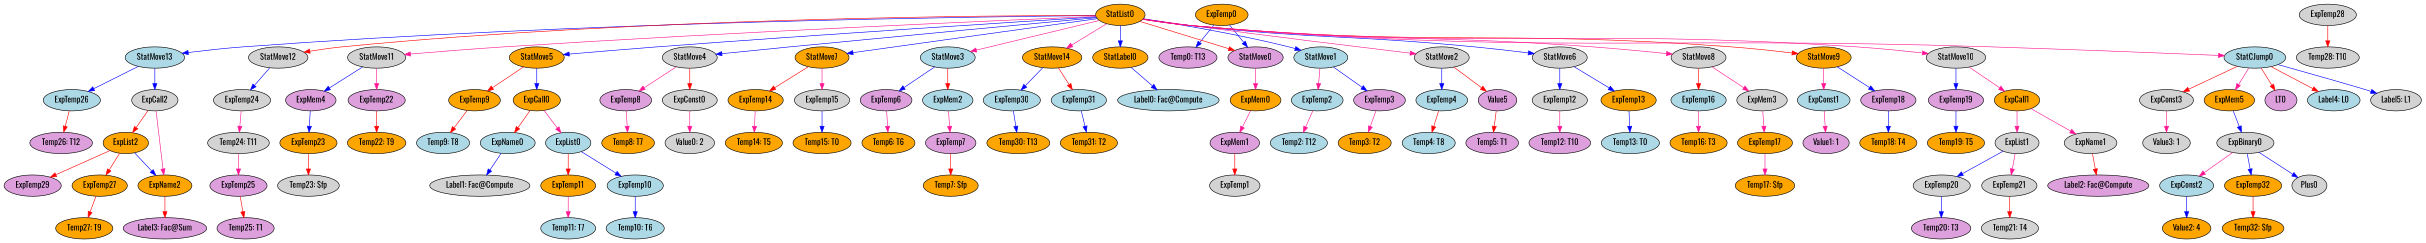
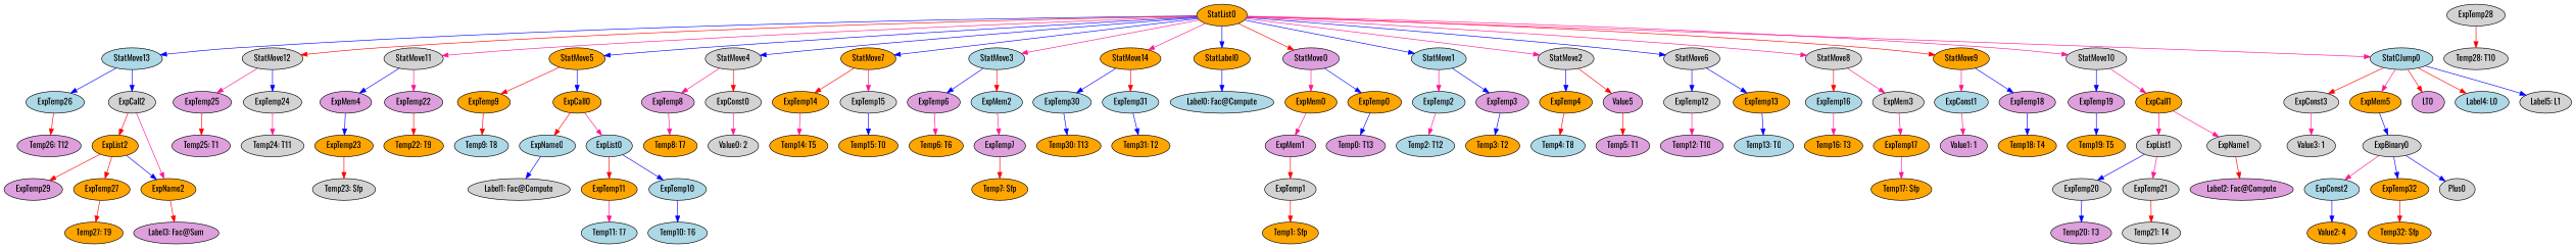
  digraph {
    fontname=Oswald
    ordering=out
    node [fillcolor=orange fontname=Oswald style=filled]
    edge [color=blue fontname=Oswald]
    ExpConst3 [fillcolor=lightgrey]
    "Value3: 1" [fillcolor=lightgrey]
    ExpTemp30 [fillcolor=lightblue]
    "Temp30: T13"
    ExpTemp29 [fillcolor=plum]
    ExpList2
    ExpTemp27
    ExpName2
    "Temp27: T9"
    ExpTemp28 [fillcolor=lightgrey]
    "Temp28: T10" [fillcolor=lightgrey]
    "Label3: Fac@Sum" [fillcolor=plum]
    StatMove13 [fillcolor=lightblue]
    ExpTemp26 [fillcolor=lightblue]
    ExpCall2 [fillcolor=lightgrey]
    "Temp26: T12" [fillcolor=plum]
    ExpTemp25 [fillcolor=plum]
    "Temp25: T1" [fillcolor=plum]
    ExpConst2 [fillcolor=lightblue]
    "Value2: 4"
    StatMove12 [fillcolor=lightgrey]
    ExpTemp24 [fillcolor=lightgrey]
    "Temp24: T11" [fillcolor=lightgrey]
    ExpMem4 [fillcolor=plum]
    ExpTemp23
    "Temp23: $fp" [fillcolor=lightgrey]
    ExpBinary0 [fillcolor=lightgrey]
    ExpTemp32
    Plus0 [fillcolor=lightgrey]
    "Temp32: $fp"
    StatMove11 [fillcolor=lightgrey]
    ExpTemp22 [fillcolor=plum]
    "Temp22: T9"
    "Temp9: T8" [fillcolor=lightblue]
    ExpTemp9
    StatMove5
    ExpCall0
    ExpName0 [fillcolor=lightblue]
    ExpList0 [fillcolor=lightblue]
    "Label1: Fac@Compute" [fillcolor=lightgrey]
    ExpTemp11
    ExpTemp10 [fillcolor=lightblue]
    ExpConst1 [fillcolor=lightblue]
    "Value1: 1" [fillcolor=plum]
    StatMove4 [fillcolor=lightgrey]
    ExpTemp8 [fillcolor=plum]
    ExpConst0 [fillcolor=lightgrey]
    "Temp8: T7"
    "Value0: 2" [fillcolor=lightgrey]
    ExpMem1 [fillcolor=plum]
    ExpMem0
    ExpTemp1 [fillcolor=lightgrey]
+   "Temp1: $fp"
    StatMove7
    ExpTemp14
    ExpTemp15 [fillcolor=lightgrey]
    "Temp14: T5"
    "Temp15: T0"
    ExpList1 [fillcolor=lightgrey]
    ExpTemp20 [fillcolor=lightgrey]
    ExpTemp21 [fillcolor=lightgrey]
    "Temp20: T3" [fillcolor=plum]
    "Temp21: T4" [fillcolor=lightgrey]
-   ExpTemp4 [fillcolor=lightblue]
+   ExpTemp4
    "Temp4: T8" [fillcolor=lightblue]
    StatMove3 [fillcolor=lightblue]
    ExpTemp6 [fillcolor=plum]
    ExpMem2 [fillcolor=lightblue]
    "Temp6: T6"
    ExpTemp7 [fillcolor=plum]
    "Temp7: $fp"
    "Temp11: T7" [fillcolor=lightblue]
    n73 [fillcolor=plum label=Value5]
    "Temp5: T1" [fillcolor=plum]
    StatMove14
    ExpTemp31 [fillcolor=lightblue]
    "Temp31: T2"
    "Temp10: T6" [fillcolor=lightblue]
    ExpTemp17
    "Temp17: $fp"
    "Temp0: T13" [fillcolor=plum]
    ExpTemp0
    StatList0
    StatLabel0
    StatMove0 [fillcolor=plum]
    StatMove1 [fillcolor=lightblue]
    StatMove2 [fillcolor=lightgrey]
    StatMove6 [fillcolor=lightgrey]
    StatMove8 [fillcolor=lightgrey]
    StatMove9
    StatMove10 [fillcolor=lightgrey]
    StatCJump0 [fillcolor=lightblue]
    "Label0: Fac@Compute" [fillcolor=lightblue]
    ExpTemp2 [fillcolor=lightblue]
    ExpTemp3 [fillcolor=plum]
    ExpTemp12 [fillcolor=lightgrey]
    ExpTemp13
    ExpTemp16 [fillcolor=lightblue]
    ExpMem3 [fillcolor=lightgrey]
    ExpTemp18 [fillcolor=plum]
    ExpTemp19 [fillcolor=plum]
    ExpCall1
    ExpMem5
    LT0 [fillcolor=plum]
    "Label4: L0" [fillcolor=lightblue]
    "Label5: L1" [fillcolor=lightgrey]
    "Temp2: T12" [fillcolor=lightblue]
    "Temp3: T2"
    "Temp12: T10" [fillcolor=plum]
    "Temp13: T0" [fillcolor=lightblue]
    "Temp16: T3"
    "Temp18: T4"
    "Temp19: T5"
    ExpName1 [fillcolor=lightgrey]
    "Label2: Fac@Compute" [fillcolor=plum]
    ExpConst3 -> "Value3: 1" [color=deeppink]
    ExpTemp30 -> "Temp30: T13"
    ExpList2 -> ExpTemp29 [color=red]
    ExpList2 -> ExpTemp27 [color=red]
    ExpList2 -> ExpName2
    ExpTemp27 -> "Temp27: T9" [color=red]
    ExpName2 -> "Label3: Fac@Sum" [color=red]
    ExpTemp28 -> "Temp28: T10" [color=red]
    StatMove13 -> ExpTemp26
    StatMove13 -> ExpCall2
    ExpTemp26 -> "Temp26: T12" [color=red]
    ExpCall2 -> ExpList2 [color=red]
    ExpCall2 -> ExpName2 [color=deeppink]
    ExpTemp25 -> "Temp25: T1" [color=red]
    ExpConst2 -> "Value2: 4"
-   "Temp24: T11" -> ExpTemp25 [color=deeppink]
+   StatMove12 -> ExpTemp25 [color=deeppink]
    StatMove12 -> ExpTemp24
    ExpTemp24 -> "Temp24: T11" [color=deeppink]
    ExpMem4 -> ExpTemp23
    ExpTemp23 -> "Temp23: $fp" [color=red]
    ExpBinary0 -> ExpConst2 [color=deeppink]
    ExpBinary0 -> ExpTemp32
    ExpBinary0 -> Plus0
    ExpTemp32 -> "Temp32: $fp" [color=red]
    StatMove11 -> ExpMem4
    StatMove11 -> ExpTemp22 [color=deeppink]
    ExpTemp22 -> "Temp22: T9" [color=red]
    ExpTemp9 -> "Temp9: T8" [color=red]
    StatMove5 -> ExpTemp9 [color=red]
    StatMove5 -> ExpCall0
    ExpCall0 -> ExpName0 [color=red]
    ExpCall0 -> ExpList0 [color=deeppink]
    ExpName0 -> "Label1: Fac@Compute"
    ExpList0 -> ExpTemp11 [color=red]
    ExpList0 -> ExpTemp10
    ExpTemp11 -> "Temp11: T7" [color=deeppink]
    ExpTemp10 -> "Temp10: T6"
    ExpConst1 -> "Value1: 1" [color=deeppink]
    StatMove4 -> ExpTemp8 [color=deeppink]
    StatMove4 -> ExpConst0 [color=red]
    ExpTemp8 -> "Temp8: T7" [color=deeppink]
    ExpConst0 -> "Value0: 2" [color=deeppink]
    ExpMem1 -> ExpTemp1 [color=red]
    ExpMem0 -> ExpMem1 [color=deeppink]
+   ExpTemp1 -> "Temp1: $fp" [color=red]
    StatMove7 -> ExpTemp14 [color=red]
    StatMove7 -> ExpTemp15 [color=deeppink]
    ExpTemp14 -> "Temp14: T5" [color=deeppink]
    ExpTemp15 -> "Temp15: T0"
    ExpList1 -> ExpTemp20
    ExpList1 -> ExpTemp21 [color=deeppink]
    ExpTemp20 -> "Temp20: T3"
    ExpTemp21 -> "Temp21: T4" [color=red]
    ExpTemp4 -> "Temp4: T8" [color=red]
    StatMove3 -> ExpTemp6
    StatMove3 -> ExpMem2 [color=red]
    ExpTemp6 -> "Temp6: T6" [color=deeppink]
    ExpMem2 -> ExpTemp7 [color=deeppink]
    ExpTemp7 -> "Temp7: $fp" [color=red]
    n73 -> "Temp5: T1" [color=red]
    StatMove14 -> ExpTemp30
    StatMove14 -> ExpTemp31 [color=red]
    ExpTemp31 -> "Temp31: T2"
    ExpTemp17 -> "Temp17: $fp" [color=deeppink]
    ExpTemp0 -> "Temp0: T13"
    StatList0 -> StatMove13
    StatList0 -> StatMove12 [color=red]
    StatList0 -> StatMove11 [color=deeppink]
    StatList0 -> StatMove5
    StatList0 -> StatMove4
    StatList0 -> StatMove7
    StatList0 -> StatMove3 [color=deeppink]
    StatList0 -> StatMove14 [color=deeppink]
    StatList0 -> StatLabel0
    StatList0 -> StatMove0 [color=red]
    StatList0 -> StatMove1
    StatList0 -> StatMove2 [color=deeppink]
    StatList0 -> StatMove6
    StatList0 -> StatMove8 [color=deeppink]
    StatList0 -> StatMove9 [color=red]
    StatList0 -> StatMove10 [color=deeppink]
    StatList0 -> StatCJump0 [color=deeppink]
    StatLabel0 -> "Label0: Fac@Compute"
    StatMove0 -> ExpMem0 [color=deeppink]
-   ExpTemp0 -> StatMove0
+   StatMove0 -> ExpTemp0
    StatMove1 -> ExpTemp2 [color=deeppink]
    StatMove1 -> ExpTemp3
    StatMove2 -> ExpTemp4
    StatMove2 -> n73 [color=red]
    StatMove6 -> ExpTemp12
    StatMove6 -> ExpTemp13
    StatMove8 -> ExpTemp16 [color=red]
    StatMove8 -> ExpMem3 [color=deeppink]
    StatMove9 -> ExpConst1 [color=deeppink]
    StatMove9 -> ExpTemp18
    StatMove10 -> ExpTemp19
    StatMove10 -> ExpCall1 [color=deeppink]
    StatCJump0 -> ExpConst3 [color=red]
    StatCJump0 -> ExpMem5 [color=deeppink]
    StatCJump0 -> LT0 [color=red]
    StatCJump0 -> "Label4: L0" [color=red]
    StatCJump0 -> "Label5: L1"
    ExpTemp2 -> "Temp2: T12" [color=deeppink]
-   ExpTemp3 -> "Temp3: T2" [color=deeppink]
+   ExpTemp3 -> "Temp3: T2"
    ExpTemp12 -> "Temp12: T10" [color=deeppink]
    ExpTemp13 -> "Temp13: T0"
    ExpTemp16 -> "Temp16: T3" [color=deeppink]
    ExpMem3 -> ExpTemp17 [color=deeppink]
    ExpTemp18 -> "Temp18: T4"
    ExpTemp19 -> "Temp19: T5"
    ExpCall1 -> ExpList1 [color=deeppink]
    ExpCall1 -> ExpName1 [color=deeppink]
    ExpMem5 -> ExpBinary0
    ExpName1 -> "Label2: Fac@Compute" [color=red]
  }
